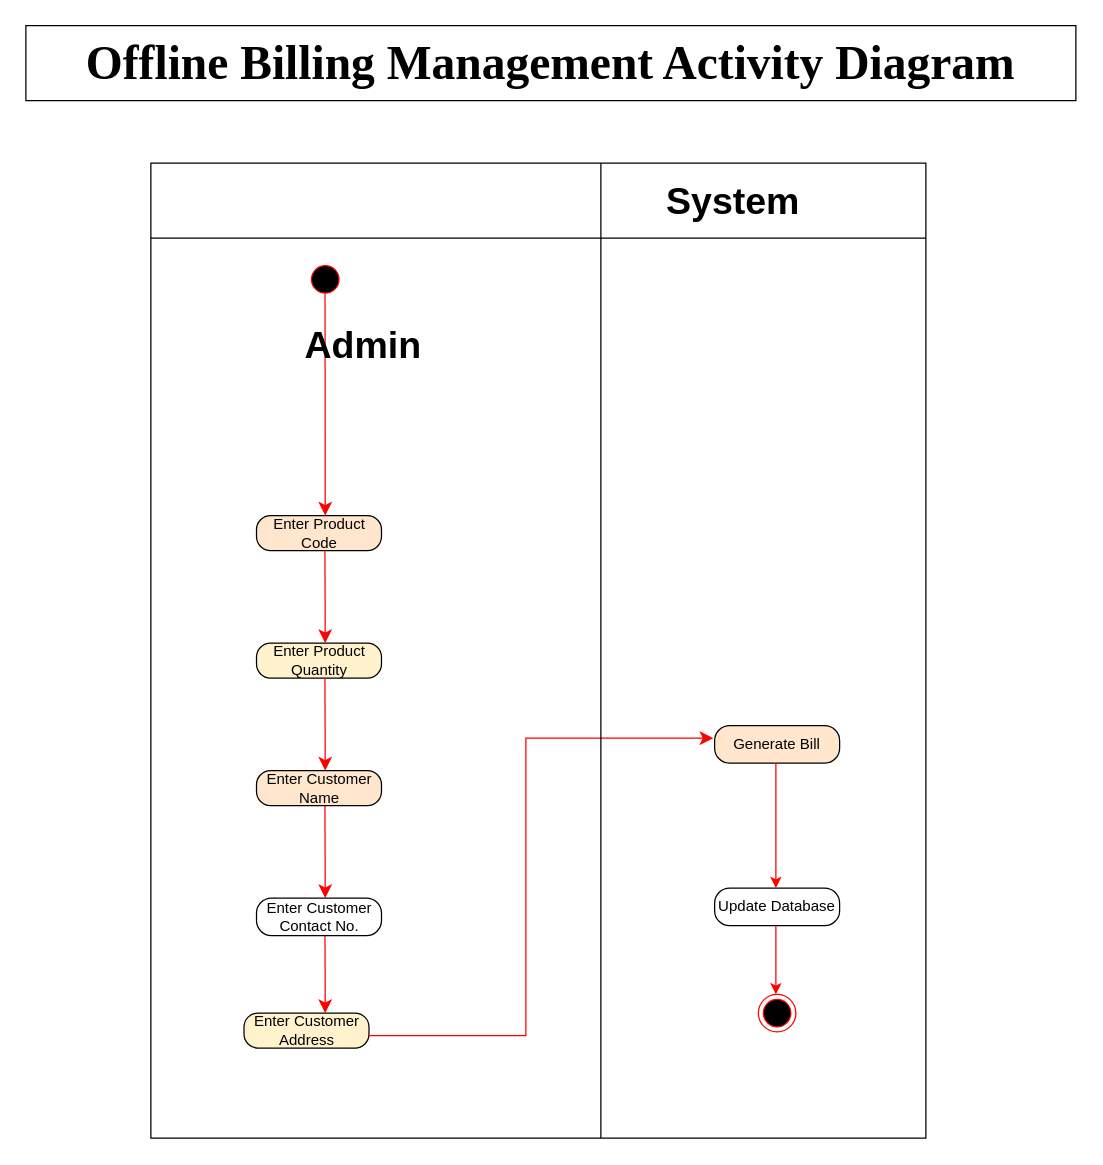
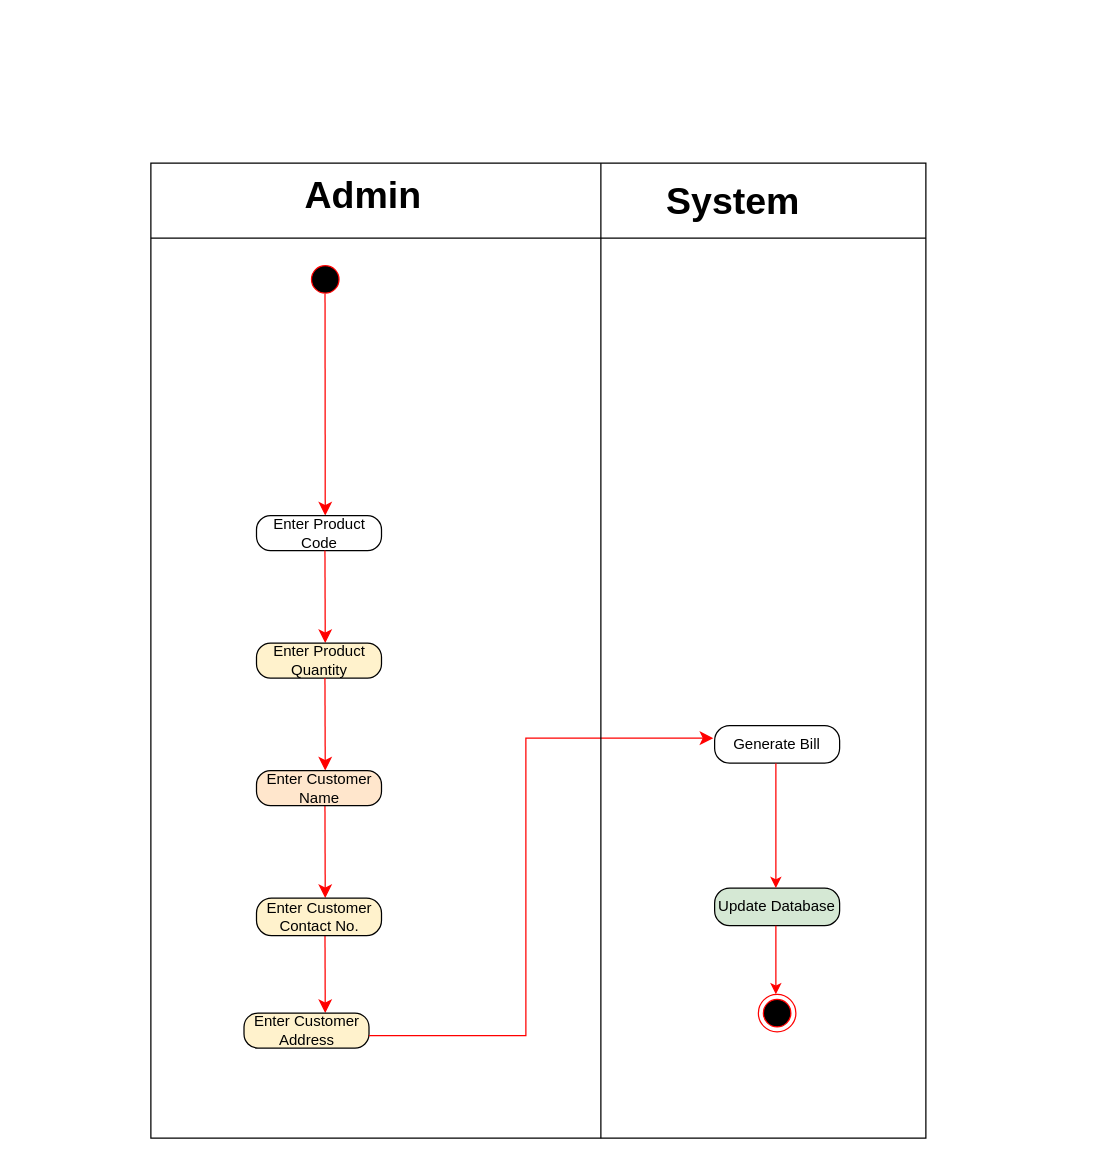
  <mxCell id="0" />
  <mxCell id="1" parent="0" />
  <mxCell id="2" value="" style="rounded=0;whiteSpace=wrap;html=1;" vertex="1" parent="1"><mxGeometry x="120" y="130" width="620" height="780" as="geometry" /></mxCell>
  <mxCell id="3" value="" style="html=1;verticalAlign=bottom;endArrow=classic;endSize=8;strokeColor=#ff0000;rounded=0;exitX=0.492;exitY=0.867;exitDx=0;exitDy=0;exitPerimeter=0;entryX=0.5;entryY=0;entryDx=0;entryDy=0;" parent="1" edge="1"><mxGeometry relative="1" as="geometry"><mxPoint x="259.5" y="809.95" as="targetPoint" /><mxPoint x="259.26" y="735.96" as="sourcePoint" /></mxGeometry></mxCell>
  <mxCell id="4" value="&lt;font style=&quot;font-size: 12px&quot;&gt;Enter Customer Address&lt;/font&gt;" style="rounded=1;whiteSpace=wrap;html=1;arcSize=40;fillColor=#fff2cc;" parent="1" vertex="1"><mxGeometry x="194.5" y="809.95" width="100" height="28" as="geometry" /></mxCell>
  <mxCell id="5" value="" style="edgeStyle=orthogonalEdgeStyle;html=1;verticalAlign=bottom;endArrow=classic;endSize=8;strokeColor=#ff0000;rounded=0;exitX=1;exitY=0.5;exitDx=0;exitDy=0;" parent="1" edge="1"><mxGeometry width="50" height="50" relative="1" as="geometry"><mxPoint x="294.5" y="827.95" as="sourcePoint" /><mxPoint x="570" y="590" as="targetPoint" /><Array as="points"><mxPoint x="420" y="828" /><mxPoint x="420" y="590" /><mxPoint x="570" y="590" /></Array></mxGeometry></mxCell>
- <mxCell id="6" value="&lt;font face=&quot;Comic Sans MS&quot; style=&quot;font-size: 38px;&quot;&gt;&lt;b&gt;Offline Billing Management Activity Diagram&lt;/b&gt;&lt;/font&gt;" style="rounded=0;whiteSpace=wrap;html=1;" parent="1" vertex="1"><mxGeometry x="20" y="20" width="840" height="60" as="geometry" /></mxCell>
  <mxCell id="7" value="" style="html=1;verticalAlign=bottom;endArrow=classic;endSize=8;strokeColor=#ff0000;rounded=0;exitX=0.492;exitY=0.867;exitDx=0;exitDy=0;exitPerimeter=0;entryX=0.5;entryY=0;entryDx=0;entryDy=0;" parent="1" edge="1"><mxGeometry relative="1" as="geometry"><mxPoint x="259.5" y="717.96" as="targetPoint" /><mxPoint x="259.26" y="643.97" as="sourcePoint" /></mxGeometry></mxCell>
  <mxCell id="8" value="" style="html=1;verticalAlign=bottom;endArrow=classic;endSize=8;strokeColor=#ff0000;rounded=0;exitX=0.494;exitY=0.824;exitDx=0;exitDy=0;entryX=0.5;entryY=0;entryDx=0;entryDy=0;exitPerimeter=0;" parent="1" edge="1"><mxGeometry relative="1" as="geometry"><mxPoint x="259.5" y="411.99" as="targetPoint" /><mxPoint x="259.32" y="234.72" as="sourcePoint" /></mxGeometry></mxCell>
- <mxCell id="9" value="&lt;font style=&quot;font-size: 12px&quot;&gt;Enter Product Code&lt;/font&gt;" style="rounded=1;whiteSpace=wrap;html=1;arcSize=40;fillColor=#ffe6cc;" parent="1" vertex="1"><mxGeometry x="204.5" y="411.99" width="100" height="28" as="geometry" /></mxCell>
+ <mxCell id="9" value="&lt;font style=&quot;font-size: 12px&quot;&gt;Enter Product Code&lt;/font&gt;" style="rounded=1;whiteSpace=wrap;html=1;arcSize=40;" parent="1" vertex="1"><mxGeometry x="204.5" y="411.99" width="100" height="28" as="geometry" /></mxCell>
  <mxCell id="10" value="" style="html=1;verticalAlign=bottom;endArrow=classic;endSize=8;strokeColor=#ff0000;rounded=0;exitX=0.492;exitY=0.867;exitDx=0;exitDy=0;exitPerimeter=0;entryX=0.5;entryY=0;entryDx=0;entryDy=0;" parent="1" edge="1"><mxGeometry relative="1" as="geometry"><mxPoint x="259.5" y="513.98" as="targetPoint" /><mxPoint x="259.26" y="439.99" as="sourcePoint" /></mxGeometry></mxCell>
  <mxCell id="11" value="&lt;font style=&quot;font-size: 12px&quot;&gt;Enter Product Quantity&lt;/font&gt;" style="rounded=1;whiteSpace=wrap;html=1;arcSize=40;fillColor=#fff2cc;" parent="1" vertex="1"><mxGeometry x="204.5" y="513.98" width="100" height="28" as="geometry" /></mxCell>
  <mxCell id="12" value="" style="html=1;verticalAlign=bottom;endArrow=classic;endSize=8;strokeColor=#ff0000;rounded=0;exitX=0.492;exitY=0.867;exitDx=0;exitDy=0;exitPerimeter=0;entryX=0.5;entryY=0;entryDx=0;entryDy=0;" parent="1" edge="1"><mxGeometry relative="1" as="geometry"><mxPoint x="259.5" y="615.97" as="targetPoint" /><mxPoint x="259.26" y="541.98" as="sourcePoint" /></mxGeometry></mxCell>
  <mxCell id="13" value="&lt;font style=&quot;font-size: 12px&quot;&gt;Enter Customer Name&lt;/font&gt;" style="rounded=1;whiteSpace=wrap;html=1;arcSize=40;fillColor=#ffe6cc;" parent="1" vertex="1"><mxGeometry x="204.5" y="615.97" width="100" height="28" as="geometry" /></mxCell>
  <mxCell id="14" value="" style="ellipse;shape=startState;fillColor=#000000;strokeColor=#ff0000;" parent="1" vertex="1"><mxGeometry x="244.5" y="208" width="30" height="30" as="geometry" /></mxCell>
- <mxCell id="15" value="&lt;font style=&quot;font-size: 12px&quot;&gt;Enter Customer&lt;br&gt;Contact No.&lt;/font&gt;" style="rounded=1;whiteSpace=wrap;html=1;arcSize=40;" parent="1" vertex="1"><mxGeometry x="204.5" y="717.96" width="100" height="30.04" as="geometry" /></mxCell>
- <mxCell id="16" value="Generate Bill" style="rounded=1;whiteSpace=wrap;html=1;arcSize=40;fillColor=#ffe6cc;" parent="1" vertex="1"><mxGeometry x="571" y="580" width="100" height="30.04" as="geometry" /></mxCell>
- <mxCell id="17" value="Update Database" style="rounded=1;whiteSpace=wrap;html=1;arcSize=40;" parent="1" vertex="1"><mxGeometry x="571" y="710" width="100" height="30.04" as="geometry" /></mxCell>
+ <mxCell id="15" value="&lt;font style=&quot;font-size: 12px&quot;&gt;Enter Customer&lt;br&gt;Contact No.&lt;/font&gt;" style="rounded=1;whiteSpace=wrap;html=1;arcSize=40;fillColor=#fff2cc;" parent="1" vertex="1"><mxGeometry x="204.5" y="717.96" width="100" height="30.04" as="geometry" /></mxCell>
+ <mxCell id="16" value="Generate Bill" style="rounded=1;whiteSpace=wrap;html=1;arcSize=40;" parent="1" vertex="1"><mxGeometry x="571" y="580" width="100" height="30.04" as="geometry" /></mxCell>
+ <mxCell id="17" value="Update Database" style="rounded=1;whiteSpace=wrap;html=1;arcSize=40;fillColor=#d5e8d4;" parent="1" vertex="1"><mxGeometry x="571" y="710" width="100" height="30.04" as="geometry" /></mxCell>
  <mxCell id="18" value="" style="endArrow=classic;html=1;rounded=0;strokeColor=#FF0000;" parent="1" edge="1"><mxGeometry width="50" height="50" relative="1" as="geometry"><mxPoint x="620" y="610.04" as="sourcePoint" /><mxPoint x="620" y="710" as="targetPoint" /></mxGeometry></mxCell>
  <mxCell id="19" value="" style="endArrow=classic;html=1;strokeColor=#ff0000;exitX=0.5;exitY=1;exitDx=0;exitDy=0;" parent="1" edge="1"><mxGeometry width="50" height="50" relative="1" as="geometry"><mxPoint x="620" y="740.04" as="sourcePoint" /><mxPoint x="620" y="795" as="targetPoint" /></mxGeometry></mxCell>
  <mxCell id="20" value="" style="ellipse;html=1;shape=endState;fillColor=#000000;strokeColor=#ff0000;" parent="1" vertex="1"><mxGeometry x="606" y="795" width="30" height="30" as="geometry" /></mxCell>
  <mxCell id="21" value="" style="endArrow=none;html=1;rounded=0;" parent="1" edge="1"><mxGeometry width="50" height="50" relative="1" as="geometry"><mxPoint x="740" y="190" as="sourcePoint" /><mxPoint x="120" y="190" as="targetPoint" /></mxGeometry></mxCell>
  <mxCell id="22" value="" style="endArrow=none;html=1;rounded=0;" parent="1" edge="1"><mxGeometry width="50" height="50" relative="1" as="geometry"><mxPoint x="480" y="910" as="sourcePoint" /><mxPoint x="480" y="130" as="targetPoint" /></mxGeometry></mxCell>
- <mxCell id="23" value="&lt;b&gt;&lt;font style=&quot;font-size: 30px;&quot;&gt;Admin&lt;/font&gt;&lt;/b&gt;" style="text;html=1;strokeColor=none;fillColor=none;align=center;verticalAlign=middle;whiteSpace=wrap;rounded=0;" parent="1" vertex="1"><mxGeometry x="260" y="260" width="60" height="30" as="geometry" /></mxCell>
+ <mxCell id="23" value="&lt;b&gt;&lt;font style=&quot;font-size: 30px;&quot;&gt;Admin&lt;/font&gt;&lt;/b&gt;" style="text;html=1;strokeColor=none;fillColor=none;align=center;verticalAlign=middle;whiteSpace=wrap;rounded=0;" parent="1" vertex="1"><mxGeometry x="260" y="140" width="60" height="30" as="geometry" /></mxCell>
  <mxCell id="24" value="&lt;span style=&quot;font-size: 30px;&quot;&gt;&lt;b&gt;System&lt;/b&gt;&lt;/span&gt;" style="text;html=1;strokeColor=none;fillColor=none;align=center;verticalAlign=middle;whiteSpace=wrap;rounded=0;" parent="1" vertex="1"><mxGeometry x="556" y="145" width="60" height="30" as="geometry" /></mxCell>
